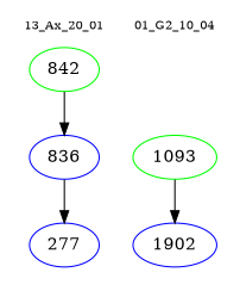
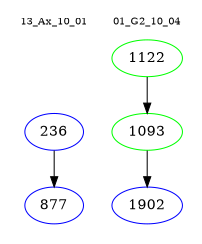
  digraph {
    node [color=green]
    edge [color=black]
-   n1 [label=842]
-   n2 [color=blue label=836]
-   n3 [color=blue label=277]
+   n2 [color=blue label=236]
+   n3 [color=blue label=877]
+   n4 [label=1122]
    n5 [label=1093]
    n6 [color=blue label=1902]
    subgraph cluster_1 {
      color=white
      fontsize=10
-     label="13_Ax_20_01"
-     n1
+     label="13_Ax_10_01"
      n2
      n3
    }
    subgraph cluster_2 {
      color=white
      fontsize=10
      label="01_G2_10_04"
+     n4
      n5
      n6
    }
-   n1 -> n2
    n2 -> n3
+   n4 -> n5
    n5 -> n6
  }
